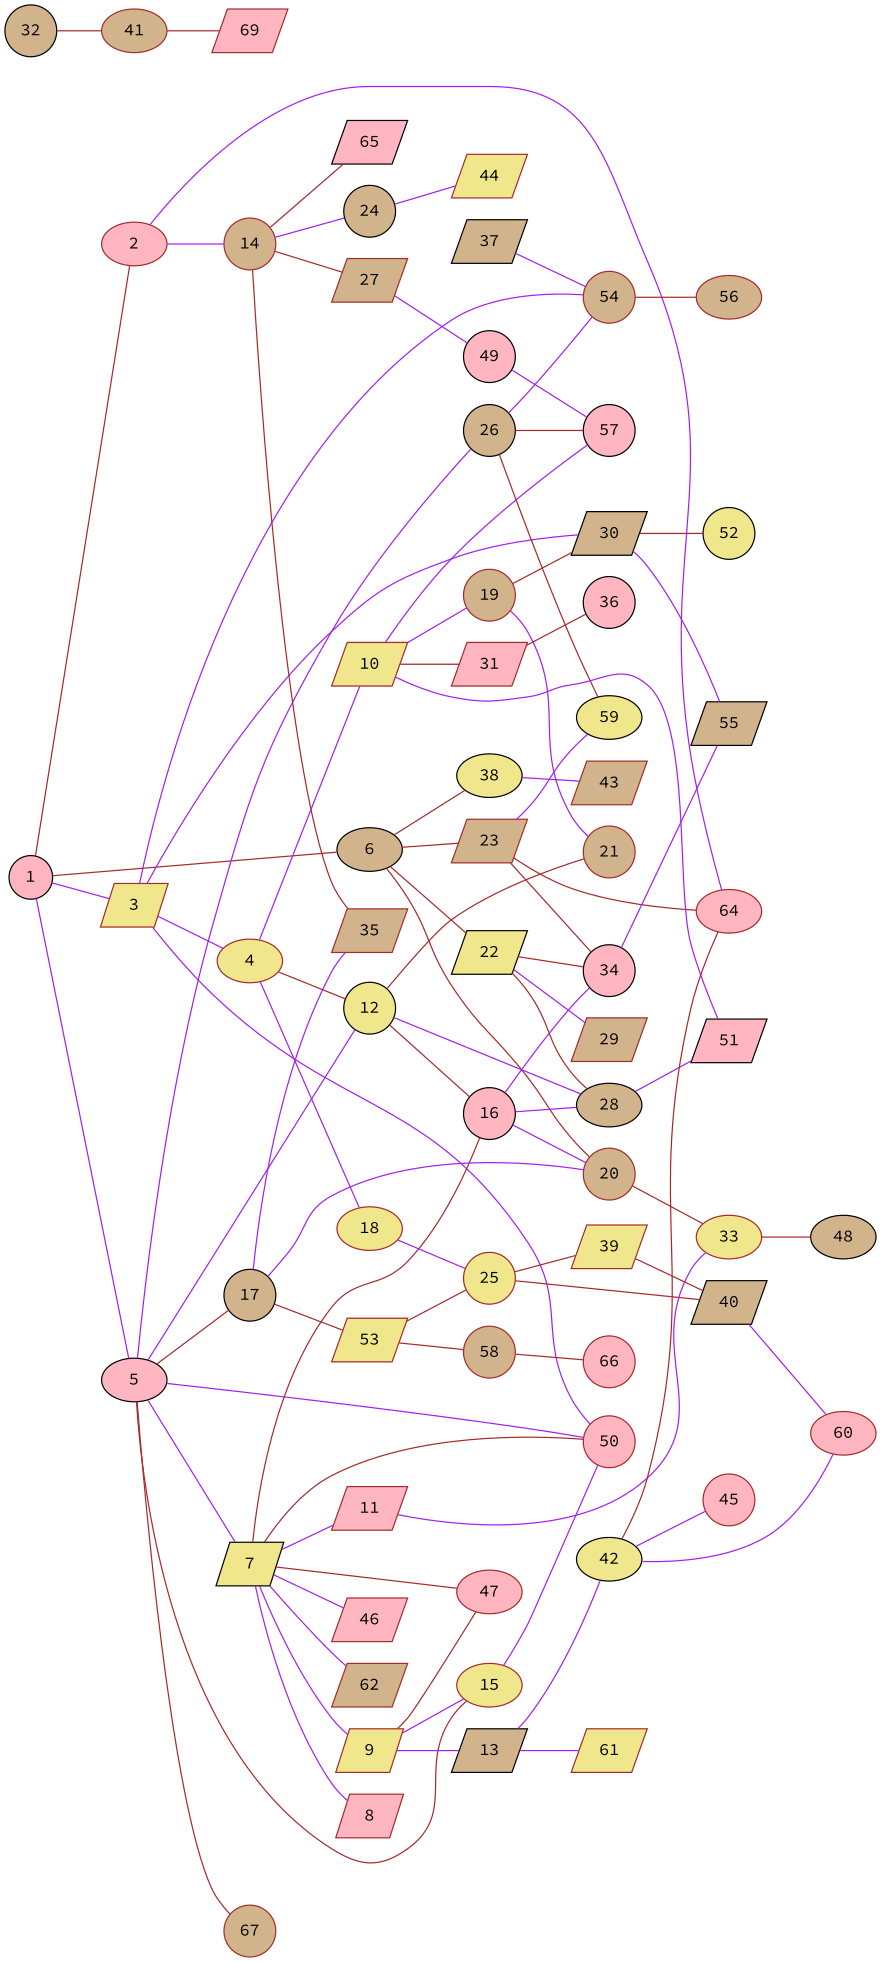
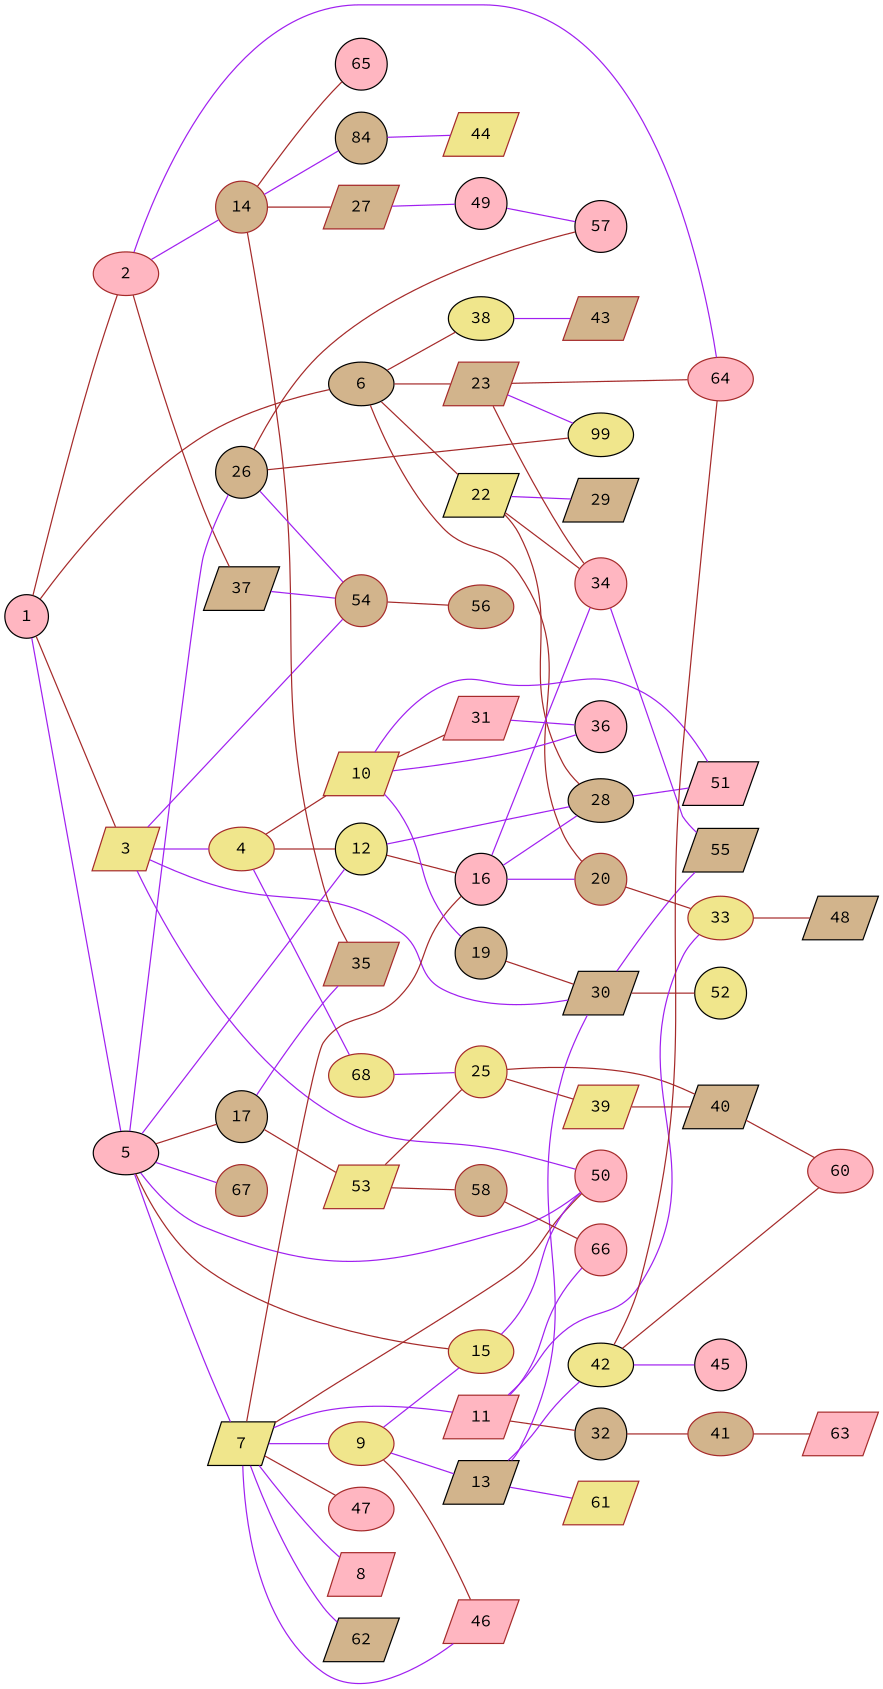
  graph {
    fontname="Source Code Pro"
    rankdir=LR
    node [color=brown fillcolor=tan fontname="Source Code Pro" shape=parallelogram style=filled]
    edge [color=purple fontname="Source Code Pro"]
    1 [color=black fillcolor=lightpink shape=circle]
    2 [fillcolor=lightpink shape=ellipse]
    3 [fillcolor=khaki]
    5 [color=black fillcolor=lightpink shape=ellipse]
    6 [color=black shape=ellipse]
    14 [shape=circle]
    37 [color=black]
    64 [fillcolor=lightpink shape=ellipse]
    4 [fillcolor=khaki shape=ellipse]
    30 [color=black]
    50 [fillcolor=lightpink shape=circle]
    54 [shape=circle]
    12 [color=black fillcolor=khaki shape=circle]
    7 [color=black fillcolor=khaki]
    15 [fillcolor=khaki shape=ellipse]
    17 [color=black shape=circle]
    26 [color=black shape=circle]
    67 [shape=circle]
    20 [shape=circle]
    22 [color=black fillcolor=khaki]
    23
    38 [color=black fillcolor=khaki shape=ellipse]
-   24 [color=black shape=circle]
+   24 [color=black shape=circle label=84]
    27
    35
-   65 [color=black fillcolor=lightpink]
+   65 [color=black fillcolor=lightpink shape=circle]
    10 [fillcolor=khaki]
-   18 [fillcolor=khaki shape=ellipse]
+   18 [fillcolor=khaki shape=ellipse label=68]
    52 [color=black fillcolor=khaki shape=circle]
    55 [color=black]
    56 [shape=ellipse]
-   19 [shape=circle]
+   19 [color=black shape=circle]
    31 [fillcolor=lightpink]
    51 [color=black fillcolor=lightpink]
    57 [color=black fillcolor=lightpink shape=circle]
    16 [color=black fillcolor=lightpink shape=circle]
-   21 [shape=circle]
    28 [color=black shape=ellipse]
    25 [fillcolor=khaki shape=circle]
    8 [fillcolor=lightpink]
-   9 [fillcolor=khaki]
+   9 [fillcolor=khaki shape=ellipse]
    11 [fillcolor=lightpink]
    46 [fillcolor=lightpink]
    47 [fillcolor=lightpink shape=ellipse]
-   62
+   62 [color=black]
    53 [fillcolor=khaki]
-   59 [color=black fillcolor=khaki shape=ellipse]
+   59 [color=black fillcolor=khaki shape=ellipse label=99]
    33 [fillcolor=khaki shape=ellipse]
-   29
-   34 [color=black fillcolor=lightpink shape=circle]
+   29 [color=black]
+   34 [fillcolor=lightpink shape=circle]
    43
    13 [color=black]
    32 [color=black shape=circle]
    66 [fillcolor=lightpink shape=circle]
    39 [fillcolor=khaki]
    40 [color=black]
    42 [color=black fillcolor=khaki shape=ellipse]
    61 [fillcolor=khaki]
    36 [color=black fillcolor=lightpink shape=circle]
    41 [shape=ellipse]
-   48 [color=black shape=ellipse]
+   48 [color=black]
    60 [fillcolor=lightpink shape=ellipse]
-   45 [fillcolor=lightpink shape=circle]
+   45 [color=black fillcolor=lightpink shape=circle]
    44 [fillcolor=khaki]
    49 [color=black fillcolor=lightpink shape=circle]
    58 [shape=circle]
-   63 [fillcolor=lightpink label=69]
+   63 [fillcolor=lightpink]
    1 -- 2 [color=brown]
-   1 -- 3
+   1 -- 3 [color=brown]
    1 -- 5
    1 -- 6 [color=brown]
    2 -- 14
+   2 -- 37 [color=brown]
    2 -- 64
    3 -- 4
    3 -- 30
    3 -- 50
    3 -- 54
    5 -- 50
    5 -- 12
    5 -- 7
    5 -- 15 [color=brown]
    5 -- 17 [color=brown]
    5 -- 26
-   5 -- 67 [color=brown]
+   5 -- 67
    6 -- 20 [color=brown]
    6 -- 22 [color=brown]
    6 -- 23 [color=brown]
    6 -- 38 [color=brown]
    14 -- 24
    14 -- 27 [color=brown]
    14 -- 35 [color=brown]
    14 -- 65 [color=brown]
    37 -- 54
    4 -- 12 [color=brown]
-   4 -- 10
+   4 -- 10 [color=brown]
    4 -- 18
    30 -- 52 [color=brown]
    30 -- 55
    54 -- 56 [color=brown]
    12 -- 16 [color=brown]
-   12 -- 21 [color=brown]
    12 -- 28
    7 -- 50 [color=brown]
    7 -- 16 [color=brown]
    7 -- 8
    7 -- 9
    7 -- 11
    7 -- 46
    7 -- 47 [color=brown]
    7 -- 62
    15 -- 50
-   17 -- 20
    17 -- 35
    17 -- 53 [color=brown]
    26 -- 54
    26 -- 57 [color=brown]
    26 -- 59 [color=brown]
    20 -- 33 [color=brown]
    22 -- 28 [color=brown]
    22 -- 29
    22 -- 34 [color=brown]
    23 -- 64 [color=brown]
    23 -- 59
    23 -- 34 [color=brown]
    38 -- 43
    24 -- 44
    27 -- 49
    10 -- 19
    10 -- 31 [color=brown]
    10 -- 51
-   10 -- 57
+   10 -- 36
    18 -- 25
    19 -- 30 [color=brown]
-   19 -- 21
-   31 -- 36 [color=brown]
+   31 -- 36
    16 -- 20
    16 -- 28
    16 -- 34
    28 -- 51
    25 -- 39 [color=brown]
    25 -- 40 [color=brown]
    9 -- 15
-   9 -- 47 [color=brown]
+   9 -- 46 [color=brown]
    9 -- 13
    11 -- 33
+   11 -- 32 [color=brown]
+   11 -- 66
    53 -- 25 [color=brown]
    53 -- 58 [color=brown]
    33 -- 48 [color=brown]
    34 -- 55
+   13 -- 30
    13 -- 42
    13 -- 61
    32 -- 41 [color=brown]
    39 -- 40 [color=brown]
-   40 -- 60
+   40 -- 60 [color=brown]
    42 -- 64 [color=brown]
-   42 -- 60
+   42 -- 60 [color=brown]
    42 -- 45
    41 -- 63 [color=brown]
    49 -- 57
    58 -- 66 [color=brown]
  }
